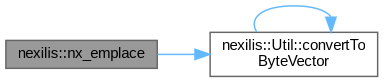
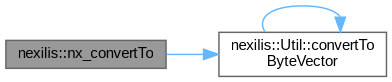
  digraph {
    rankdir=LR
    fontname="Liberation Sans"
    node [fontname="Liberation Sans" fontsize=10 shape=box style=filled]
    edge [color=steelblue1 fontname="Liberation Sans" fontsize=10 labelfontname=Helvetica labelfontsize=10 style=solid]
-   n1 [color=gray40 fillcolor=grey60 fontcolor=black height=0.2 label="nexilis::nx_emplace" width=0.4]
+   n1 [color=gray40 fillcolor=grey60 fontcolor=black height=0.2 label="nexilis::nx_convertTo" width=0.4]
    n2 [color=grey40 fillcolor=white height=0.2 label="nexilis::Util::convertTo\lByteVector" width=0.4]
    n1 -> n2
    n2 -> n2
  }
